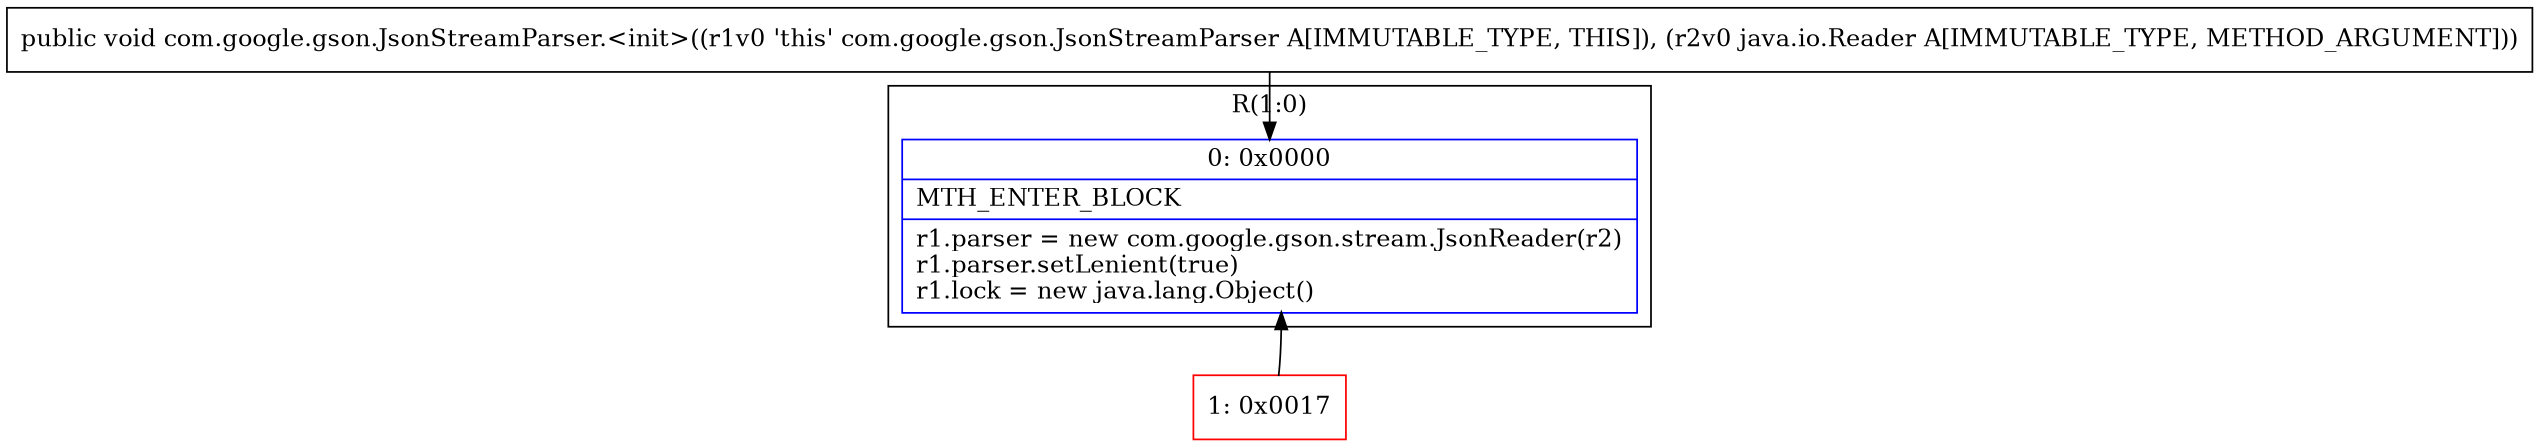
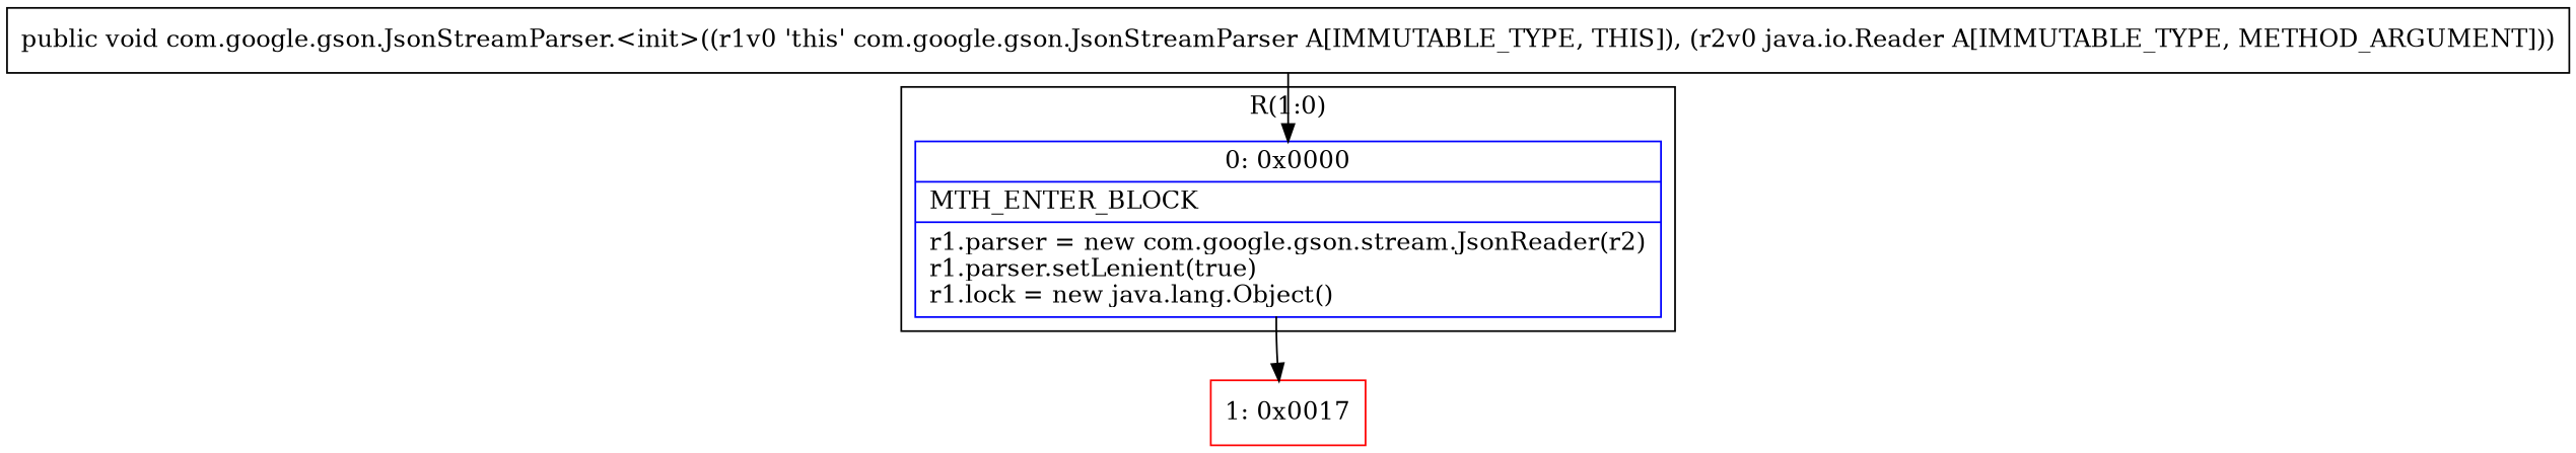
  digraph {
    node [shape=record]
    n1 [color=blue label="{0\:\ 0x0000|MTH_ENTER_BLOCK\l|r1.parser = new com.google.gson.stream.JsonReader(r2)\lr1.parser.setLenient(true)\lr1.lock = new java.lang.Object()\l}"]
    n2 [color=red label="{1\:\ 0x0017}"]
    n3 [label="{public void com.google.gson.JsonStreamParser.\<init\>((r1v0 'this' com.google.gson.JsonStreamParser A[IMMUTABLE_TYPE, THIS]), (r2v0 java.io.Reader A[IMMUTABLE_TYPE, METHOD_ARGUMENT])) }"]
    subgraph cluster_1 {
      label="R(1:0)"
      n1
    }
-   n2 -> n1
+   n1 -> n2
    n3 -> n1
  }
